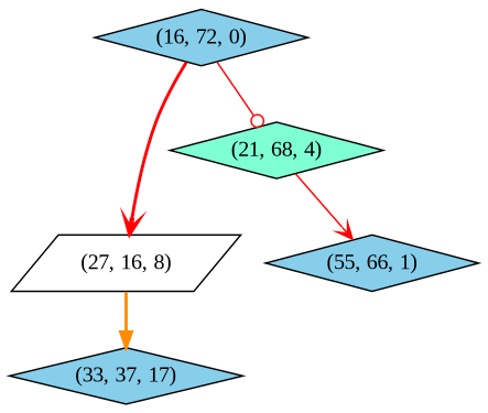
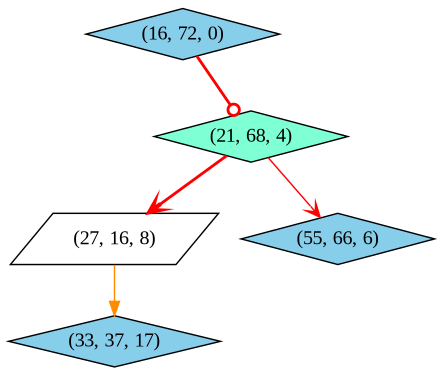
  digraph {
    fontname="Liberation Serif"
    node [fillcolor=skyblue fontname="Liberation Serif" shape=diamond style=filled]
    edge [arrowhead=vee color=red fontname="Liberation Serif" style=bold]
    "(21, 68, 4)" [fillcolor=aquamarine]
    "(16, 72, 0)"
    n3 [fillcolor=white label="(27, 16, 8)" shape=parallelogram]
-   "(55, 66, 6)" [label="(55, 66, 1)"]
+   "(55, 66, 6)"
    n5 [label="(33, 37, 17)"]
-   "(16, 72, 0)" -> n3
+   "(21, 68, 4)" -> n3
    "(21, 68, 4)" -> "(55, 66, 6)" [style=solid]
-   "(16, 72, 0)" -> "(21, 68, 4)" [arrowhead=odot style=solid]
-   n3 -> n5 [arrowhead=normal color=darkorange]
+   "(16, 72, 0)" -> "(21, 68, 4)" [arrowhead=odot]
+   n3 -> n5 [arrowhead=normal color=darkorange style=solid]
  }
